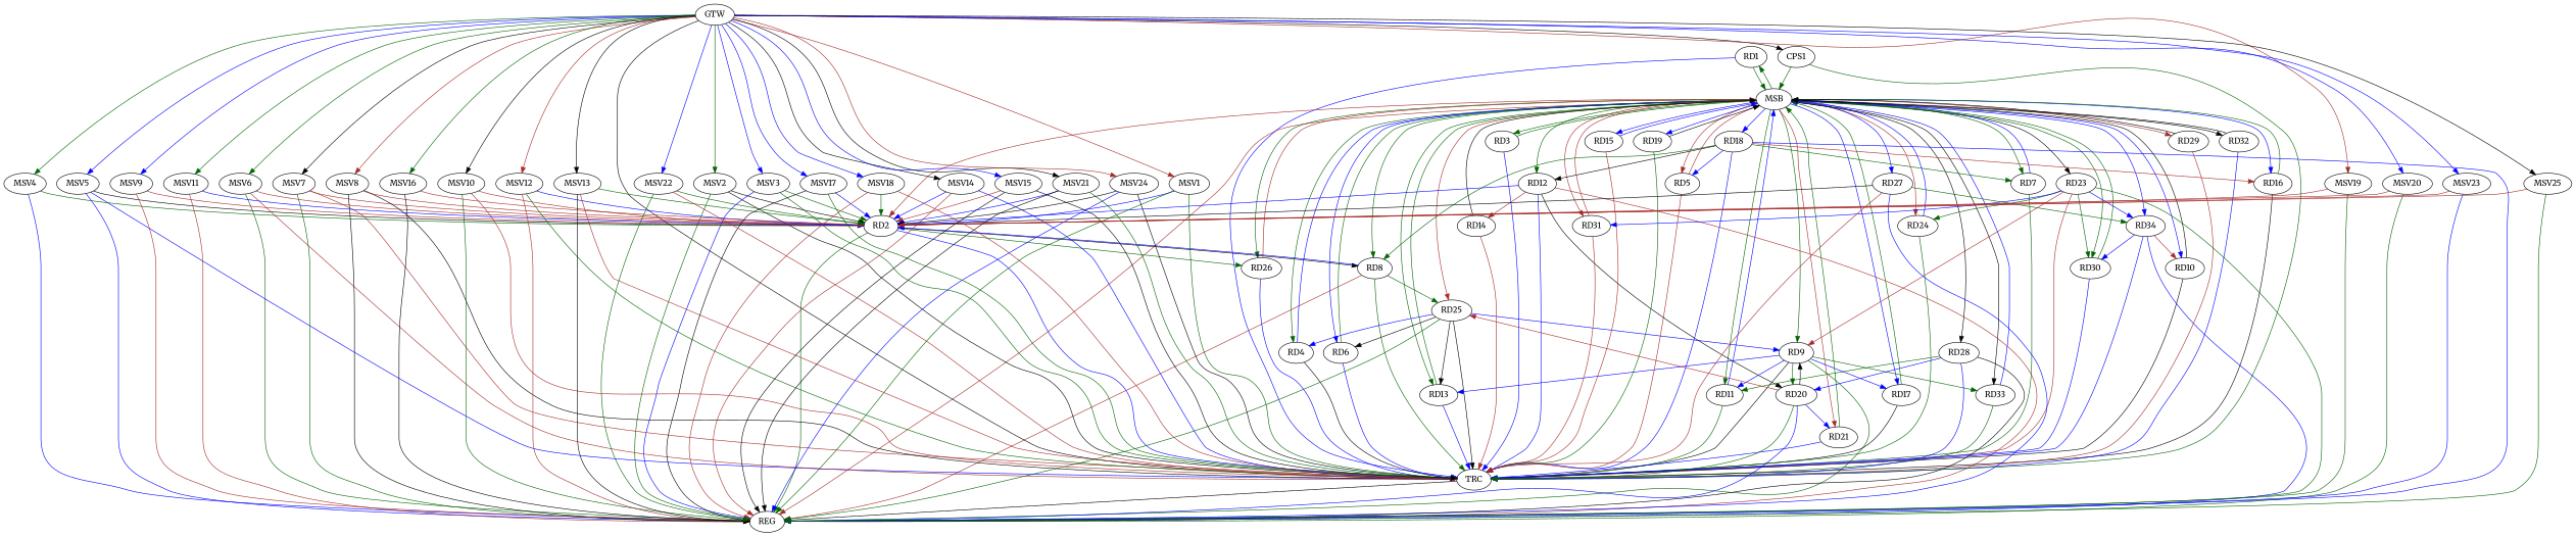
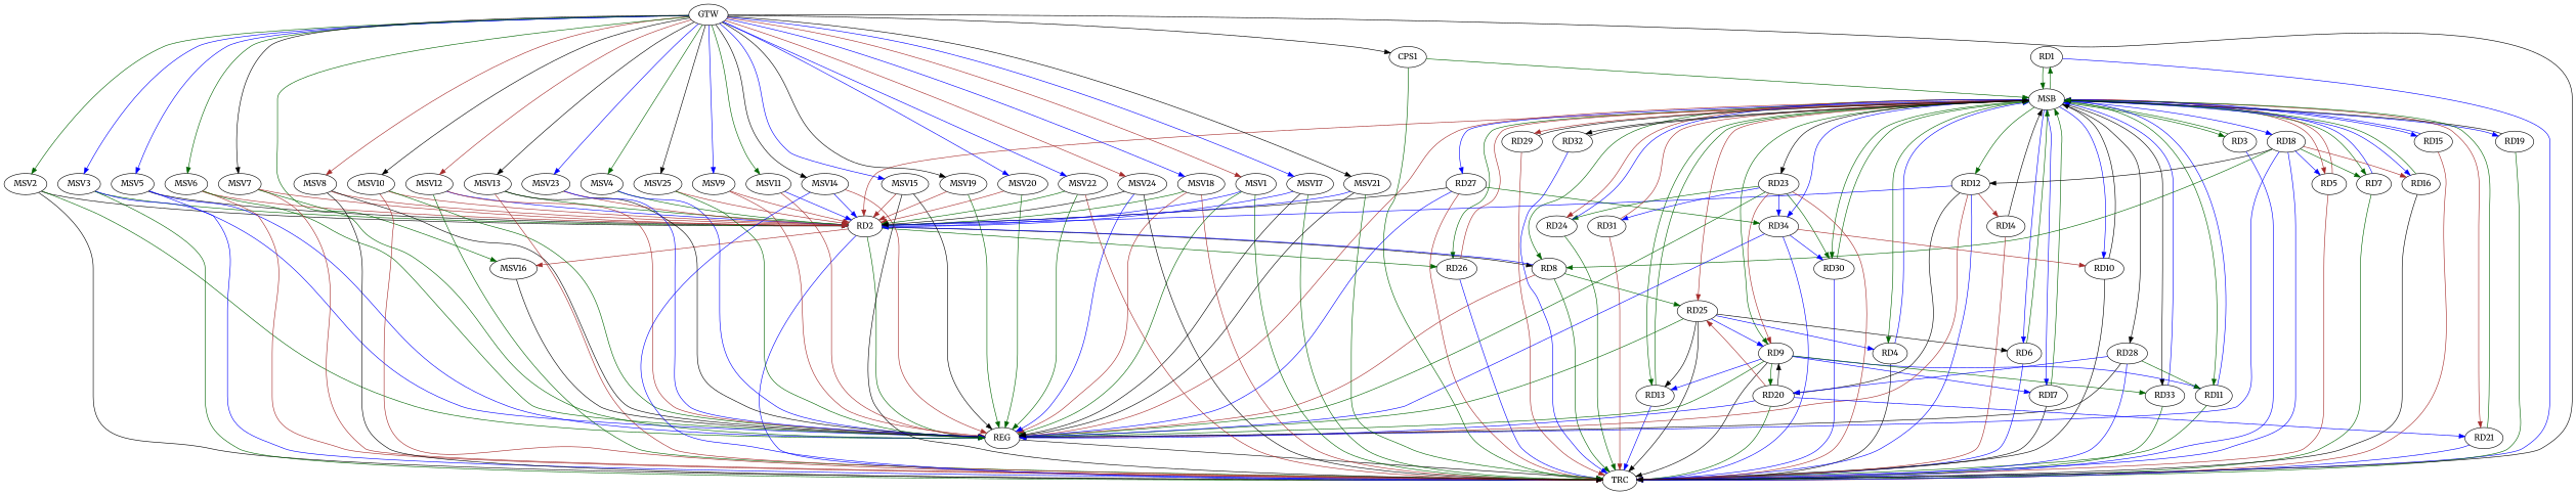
  strict digraph {
    fontname=Merriweather
    node [fontname=Merriweather]
    edge [color=blue fontname=Merriweather]
    n1 [label=RD1]
    n2 [label=MSB]
    n3 [label=TRC]
    n4 [label=RD2]
    n5 [label=RD8]
    n6 [label=RD26]
    n7 [label=REG]
    n8 [label=RD3]
    n9 [label=RD4]
    n10 [label=RD5]
    n11 [label=RD6]
    n12 [label=RD7]
    n13 [label=RD25]
    n14 [label=RD9]
    n15 [label=RD11]
    n16 [label=RD13]
    n17 [label=RD17]
    n18 [label=RD33]
    n19 [label=RD10]
    n20 [label=RD12]
    n21 [label=RD15]
    n22 [label=RD16]
    n23 [label=RD18]
    n24 [label=RD19]
    n25 [label=RD21]
    n26 [label=RD23]
    n27 [label=RD24]
    n28 [label=RD30]
    n29 [label=RD31]
    n30 [label=RD34]
    n31 [label=RD27]
    n32 [label=RD28]
    n33 [label=RD29]
    n34 [label=RD32]
    n35 [label=RD20]
    n36 [label=RD14]
    n37 [label=CPS1]
    n38 [label=GTW]
    n39 [label=MSV1]
    n40 [label=MSV2]
    n41 [label=MSV3]
    n42 [label=MSV4]
    n43 [label=MSV5]
    n44 [label=MSV6]
    n45 [label=MSV7]
    n46 [label=MSV8]
    n47 [label=MSV9]
    n48 [label=MSV10]
    n49 [label=MSV11]
    n50 [label=MSV12]
    n51 [label=MSV13]
    n52 [label=MSV14]
    n53 [label=MSV15]
    n54 [label=MSV16]
    n55 [label=MSV17]
    n56 [label=MSV18]
    n57 [label=MSV19]
    n58 [label=MSV20]
    n59 [label=MSV21]
    n60 [label=MSV22]
    n61 [label=MSV23]
    n62 [label=MSV24]
    n63 [label=MSV25]
    n1 -> n2 [color=darkgreen]
    n1 -> n3
    n2 -> n1 [color=darkgreen]
    n2 -> n4 [color=brown]
    n2 -> n5 [color=darkgreen]
    n2 -> n6 [color=darkgreen]
    n2 -> n7 [color=brown]
    n2 -> n8 [color=darkgreen]
    n2 -> n9 [color=darkgreen]
    n2 -> n10 [color=brown]
    n2 -> n11
    n2 -> n12 [color=darkgreen]
    n2 -> n13 [color=brown]
    n2 -> n14 [color=darkgreen]
    n2 -> n15 [color=darkgreen]
    n2 -> n16 [color=darkgreen]
    n2 -> n17
    n2 -> n18 [color=black]
    n2 -> n19
    n2 -> n20 [color=darkgreen]
    n2 -> n21
    n2 -> n22
    n2 -> n23
    n2 -> n24
    n2 -> n25 [color=brown]
    n2 -> n26 [color=black]
    n2 -> n27 [color=brown]
    n2 -> n28 [color=darkgreen]
-   n2 -> n29 [color=brown]
    n2 -> n30
    n2 -> n31
    n2 -> n32 [color=black]
    n2 -> n33 [color=brown]
    n2 -> n34 [color=black]
-   n3 -> n7 [color=black]
+   n7 -> n3 [color=black]
    n4 -> n3
    n4 -> n5 [color=black]
    n4 -> n6 [color=darkgreen]
    n4 -> n7 [color=darkgreen]
    n5 -> n3 [color=darkgreen]
    n5 -> n4
    n5 -> n7 [color=brown]
    n5 -> n13 [color=darkgreen]
    n6 -> n2 [color=brown]
    n6 -> n3
    n8 -> n2 [color=darkgreen]
    n8 -> n3
    n9 -> n2
    n9 -> n3 [color=black]
    n10 -> n2 [color=brown]
    n10 -> n3 [color=brown]
    n11 -> n2 [color=darkgreen]
    n11 -> n3
    n12 -> n2
    n12 -> n3 [color=darkgreen]
    n13 -> n3 [color=black]
    n13 -> n7 [color=darkgreen]
    n13 -> n9
    n13 -> n11 [color=black]
    n13 -> n14
    n13 -> n16 [color=black]
    n14 -> n3 [color=black]
    n14 -> n7 [color=darkgreen]
    n14 -> n15
    n14 -> n16
    n14 -> n17
    n14 -> n18 [color=darkgreen]
    n14 -> n35 [color=darkgreen]
    n15 -> n2
    n15 -> n3 [color=darkgreen]
    n16 -> n2 [color=darkgreen]
    n16 -> n3
    n17 -> n2 [color=darkgreen]
    n17 -> n3 [color=black]
    n18 -> n2
    n18 -> n3 [color=darkgreen]
    n19 -> n2 [color=black]
    n19 -> n3 [color=black]
    n20 -> n3
    n20 -> n4
    n20 -> n7 [color=brown]
    n20 -> n35 [color=black]
    n20 -> n36 [color=brown]
    n21 -> n2
    n21 -> n3 [color=brown]
    n22 -> n2 [color=darkgreen]
    n22 -> n3 [color=black]
    n23 -> n3
    n23 -> n5 [color=darkgreen]
    n23 -> n7
    n23 -> n10
    n23 -> n12 [color=darkgreen]
    n23 -> n20 [color=black]
    n23 -> n22 [color=brown]
    n24 -> n2 [color=black]
    n24 -> n3 [color=darkgreen]
    n25 -> n2 [color=darkgreen]
    n25 -> n3
    n26 -> n3 [color=brown]
    n26 -> n7 [color=darkgreen]
    n26 -> n14 [color=brown]
    n26 -> n27 [color=darkgreen]
    n26 -> n28 [color=darkgreen]
    n26 -> n29
    n26 -> n30
    n27 -> n2
    n27 -> n3 [color=darkgreen]
    n28 -> n2 [color=darkgreen]
    n28 -> n3
    n29 -> n2 [color=brown]
    n29 -> n3 [color=brown]
    n30 -> n3
    n30 -> n7
    n30 -> n19 [color=brown]
    n30 -> n28
    n31 -> n3 [color=brown]
    n31 -> n4 [color=black]
    n31 -> n7
    n31 -> n30 [color=darkgreen]
    n32 -> n3
    n32 -> n7 [color=black]
    n32 -> n15 [color=darkgreen]
    n32 -> n35
    n33 -> n2 [color=black]
    n33 -> n3 [color=brown]
    n34 -> n2 [color=black]
    n34 -> n3
    n35 -> n3 [color=darkgreen]
    n35 -> n7
    n35 -> n13 [color=brown]
    n35 -> n14 [color=black]
    n35 -> n25
    n36 -> n2 [color=black]
    n36 -> n3 [color=brown]
    n37 -> n2 [color=darkgreen]
    n37 -> n3 [color=darkgreen]
    n38 -> n3 [color=black]
    n38 -> n37 [color=black]
    n38 -> n39 [color=brown]
    n38 -> n40 [color=darkgreen]
    n38 -> n41
    n38 -> n42 [color=darkgreen]
    n38 -> n43
    n38 -> n44 [color=darkgreen]
    n38 -> n45 [color=black]
    n38 -> n46 [color=brown]
    n38 -> n47
    n38 -> n48 [color=black]
    n38 -> n49 [color=darkgreen]
    n38 -> n50 [color=brown]
    n38 -> n51 [color=black]
    n38 -> n52 [color=black]
    n38 -> n53
    n38 -> n54 [color=darkgreen]
    n38 -> n55
    n38 -> n56
-   n38 -> n57 [color=brown]
+   n38 -> n57 [color=black]
    n38 -> n58
    n38 -> n59 [color=black]
    n38 -> n60
    n38 -> n61
    n38 -> n62 [color=brown]
    n38 -> n63 [color=black]
    n39 -> n3 [color=darkgreen]
    n39 -> n4
    n39 -> n7 [color=darkgreen]
    n40 -> n3 [color=black]
    n40 -> n4 [color=black]
    n40 -> n7 [color=darkgreen]
    n41 -> n3 [color=darkgreen]
    n41 -> n4 [color=darkgreen]
    n41 -> n7
    n42 -> n4 [color=darkgreen]
    n42 -> n7
    n43 -> n3
    n43 -> n4 [color=black]
    n43 -> n7
    n44 -> n3 [color=brown]
    n44 -> n4 [color=brown]
    n44 -> n7 [color=darkgreen]
    n45 -> n3 [color=brown]
    n45 -> n4 [color=brown]
    n45 -> n7 [color=darkgreen]
    n46 -> n3 [color=black]
    n46 -> n4 [color=brown]
    n46 -> n7 [color=black]
    n47 -> n4 [color=brown]
    n47 -> n7 [color=brown]
    n48 -> n3 [color=brown]
    n48 -> n4 [color=brown]
    n48 -> n7 [color=darkgreen]
    n49 -> n4
    n49 -> n7 [color=brown]
    n50 -> n3 [color=darkgreen]
    n50 -> n4
    n50 -> n7 [color=brown]
    n51 -> n3 [color=brown]
    n51 -> n4 [color=darkgreen]
    n51 -> n7 [color=black]
    n52 -> n3
    n52 -> n4
    n52 -> n7 [color=brown]
    n53 -> n3 [color=black]
    n53 -> n4 [color=brown]
    n53 -> n7 [color=black]
-   n54 -> n4 [color=brown]
+   n4 -> n54 [color=brown]
    n54 -> n7 [color=black]
    n55 -> n3 [color=darkgreen]
    n55 -> n4
    n55 -> n7 [color=black]
    n56 -> n3 [color=brown]
    n56 -> n4 [color=darkgreen]
    n56 -> n7 [color=brown]
    n57 -> n4 [color=brown]
    n57 -> n7 [color=darkgreen]
    n58 -> n4 [color=brown]
    n58 -> n7 [color=darkgreen]
    n59 -> n3 [color=darkgreen]
    n59 -> n4
    n59 -> n7 [color=black]
    n60 -> n3 [color=brown]
    n60 -> n4 [color=darkgreen]
    n60 -> n7 [color=darkgreen]
    n61 -> n4 [color=brown]
    n61 -> n7
    n62 -> n3 [color=black]
    n62 -> n4 [color=black]
    n62 -> n7
    n63 -> n4 [color=brown]
    n63 -> n7 [color=darkgreen]
  }
